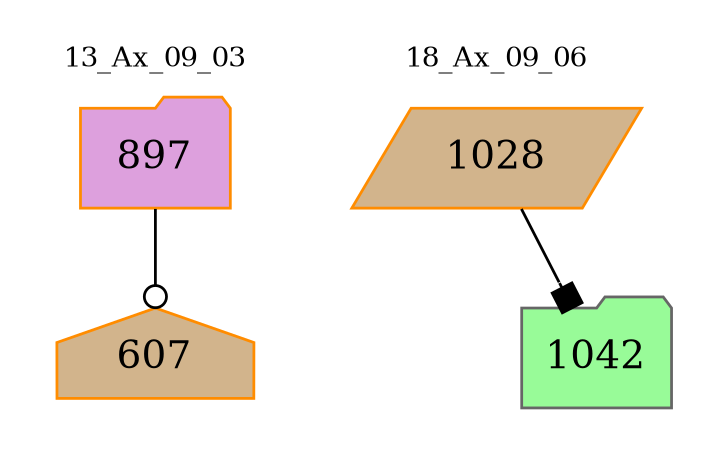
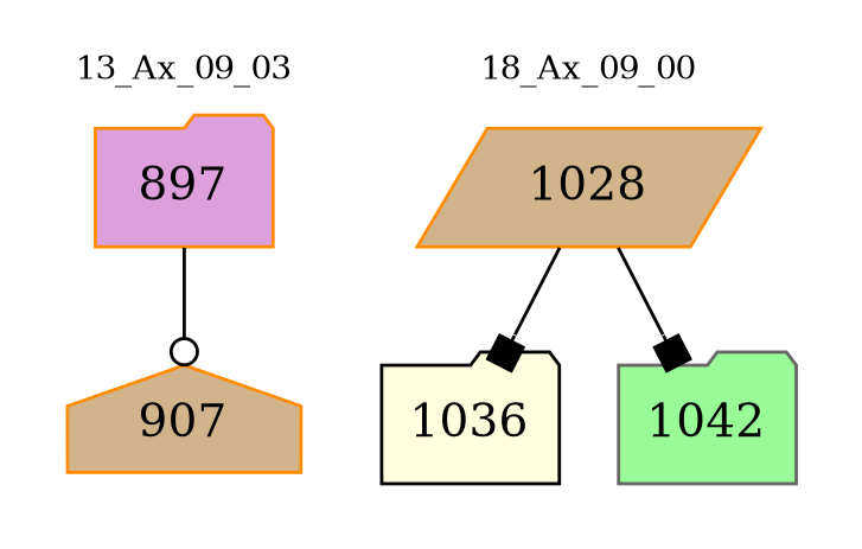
  digraph {
    node [color=darkorange fillcolor=tan shape=folder style=filled]
    edge [arrowhead=box color=black]
    n1 [fillcolor=plum label=897]
-   n2 [label=607 shape=house]
+   n2 [label=907 shape=house]
    n3 [label=1028 shape=parallelogram]
+   n4 [color=black fillcolor=lightyellow label=1036]
    n5 [color=gray40 fillcolor=palegreen label=1042]
    subgraph cluster_1 {
      color=white
      fontsize=10
      label="13_Ax_09_03"
      n1
      n2
    }
    subgraph cluster_2 {
      color=white
      fontsize=10
-     label="18_Ax_09_06"
+     label="18_Ax_09_00"
      n3
+     n4
      n5
    }
    n1 -> n2 [arrowhead=odot]
+   n3 -> n4
    n3 -> n5
  }
